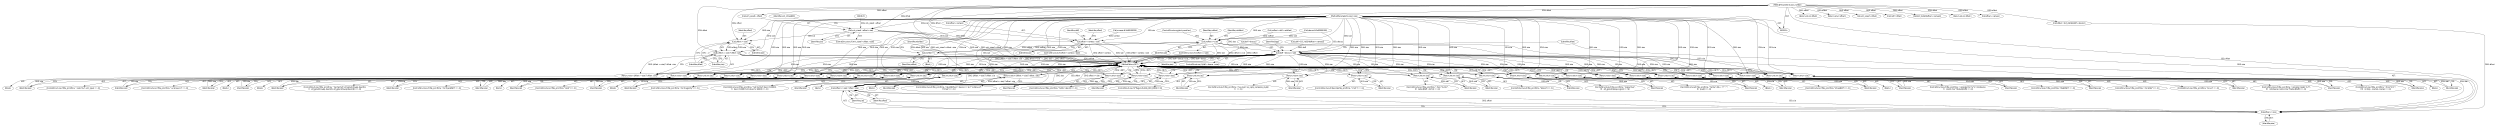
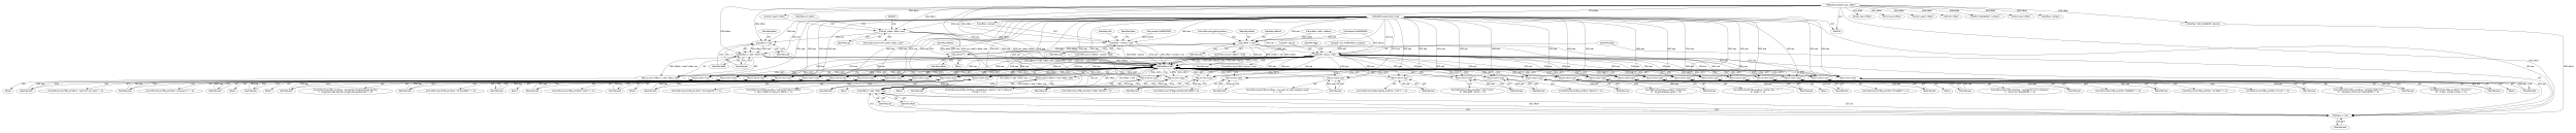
  digraph {
    fontname="IBM Plex Sans"
    node [fontname="IBM Plex Sans"]
    edge [fontname="IBM Plex Sans"]
    n1 [label="(Call,xnh_sizeof + offset > size)"]
    n2 [label="(Call,offset >= size)"]
    n3 [label="(Call,offset + namesz > size)"]
    n4 [label="(Identifier,size)"]
    n5 [label="(ControlStructure,if (xnh_sizeof + offset > size))"]
    n6 [label="(MethodReturn,RET)"]
    n7 [label="(Call,(offset >= size) ? offset : size)"]
    n8 [label="(Identifier,size)"]
    n9 [label="(Call,doff + descsz > size)"]
    n10 [label="(Identifier,size)"]
    n11 [label="(ControlStructure,if (offset + namesz > size))"]
    n12 [label="(Return,return size;)"]
    n13 [label="(Return,return size;)"]
    n14 [label="(Return,return size;)"]
    n15 [label="(Return,return size;)"]
    n16 [label="(Return,return size;)"]
    n17 [label="(Return,return size;)"]
    n18 [label="(Return,return size;)"]
    n19 [label="(Return,return size;)"]
    n20 [label="(Return,return size;)"]
    n21 [label="(Return,return size;)"]
    n22 [label="(Return,return size;)"]
    n23 [label="(Return,return size;)"]
    n24 [label="(Return,return size;)"]
    n25 [label="(Return,return size;)"]
    n26 [label="(Return,return size;)"]
    n27 [label="(Return,return size;)"]
    n28 [label="(Return,return size;)"]
    n29 [label="(Return,return size;)"]
    n30 [label="(Return,return size;)"]
    n31 [label="(Return,return size;)"]
    n32 [label="(Return,return size;)"]
    n33 [label="(Return,return size;)"]
    n34 [label="(Return,return size;)"]
    n35 [label="(Return,return size;)"]
    n36 [label="(Return,return size;)"]
    n37 [label="(Return,return size;)"]
    n38 [label="(Return,return size;)"]
    n39 [label="(Return,return size;)"]
    n40 [label="(Return,return size;)"]
    n41 [label="(Return,return size;)"]
    n42 [label="(Return,return size;)"]
    n43 [label="(Return,return (offset >= size) ? offset : size;)"]
    n44 [label="(Return,return (offset >= size) ? offset : size;)"]
    n45 [label="(MethodParameterIn,size_t offset)"]
    n46 [label="(Call,offset >= size)"]
    n47 [label="(Call,(offset >= size) ? offset : size)"]
    n48 [label="(Return,return offset;)"]
    n49 [label="(Return,return offset;)"]
    n50 [label="(Call,xnh_sizeof + offset)"]
    n51 [label="(Call,noff = offset)"]
    n52 [label="(Call,ELF_ALIGN(offset + namesz))"]
    n53 [label="(Return,return offset;)"]
    n54 [label="(Call,offset + namesz)"]
    n55 [label="(Call,offset = ELF_ALIGN(doff + descsz))"]
    n56 [label="(Call,xnh_sizeof + offset)"]
    n57 [label="(Call,offset + namesz)"]
    1000116
    n59 [label="(Identifier,offset)"]
    n60 [label="(Identifier,size)"]
    n61 [label="(Identifier,size)"]
    n62 [label="(Identifier,size)"]
    n63 [label="(Identifier,offset)"]
    n64 [label="(MethodParameterIn,size_t size)"]
    n65 [label="(Call,noffset >= size)"]
    n66 [label="(Identifier,size)"]
    n67 [label="(ControlStructure,if (doff + descsz > size))"]
    n68 [label="(Identifier,size)"]
    n69 [label="(ControlStructure,if (file_printf(ms, \", for GNU/\") == -1))"]
    n70 [label="(ControlStructure,if (file_printf(ms, \"Linux\") == -1))"]
    n71 [label="(Identifier,size)"]
    n72 [label="(ControlStructure,if (file_printf(ms, \"Hurd\") == -1))"]
    n73 [label="(Identifier,size)"]
    n74 [label="(ControlStructure,if (file_printf(ms, \"Solaris\") == -1))"]
    n75 [label="(Identifier,size)"]
    n76 [label="(ControlStructure,if (file_printf(ms, \"kFreeBSD\") == -1))"]
    n77 [label="(Identifier,size)"]
    n78 [label="(ControlStructure,if (file_printf(ms, \"kNetBSD\") == -1))"]
    n79 [label="(Identifier,size)"]
    n80 [label="(ControlStructure,if (file_printf(ms, \"<unknown>\") == -1))"]
    n81 [label="(Identifier,size)"]
    n82 [label="(ControlStructure,if (file_printf(ms, \" %d.%d.%d\", elf_getu32(swap, desc[1]),\n\t\t    elf_getu32(swap, desc[2]), elf_getu32(swap, desc[3])) == -1))"]
    n83 [label="(Identifier,size)"]
    n84 [label="(Block,)"]
    n85 [label="(Identifier,size)"]
    n86 [label="(ControlStructure,if (file_printf(ms, \", BuildID[%s]=\", descsz == 16 ? \"md5/uuid\" :\n\t\t\"sha1\") == -1))"]
    n87 [label="(Identifier,size)"]
    n88 [label="(ControlStructure,if (file_printf(ms, \"%02x\", desc[i]) == -1))"]
    n89 [label="(Identifier,size)"]
    n90 [label="(Identifier,size)"]
    n91 [label="(ControlStructure,if (desc && file_printf(ms, \", PaX: \") == -1))"]
    n92 [label="(ControlStructure,if (file_printf(ms, \"%s%s\", did++ ? \",\" : \"\",\n\t\t\t    pax[i]) == -1))"]
    n93 [label="(Identifier,size)"]
    n94 [label="(Block,)"]
    n95 [label="(Identifier,size)"]
    n96 [label="(Identifier,size)"]
    n97 [label="(ControlStructure,if (file_printf(ms, \", compiled for: %.*s\", (int)descsz,\n\t\t\t    (const char *)&nbuf[doff]) == -1))"]
    n98 [label="(Identifier,size)"]
    n99 [label="(ControlStructure,if (file_printf(ms, \", compiler model: %.*s\",\n\t\t\t    (int)descsz, (const char *)&nbuf[doff]) == -1))"]
    n100 [label="(ControlStructure,if (file_printf(ms, \", note=%u\", xnh_type) == -1))"]
    n101 [label="(Identifier,size)"]
    n102 [label="(Block,)"]
    n103 [label="(Identifier,size)"]
    n104 [label="(Block,)"]
    n105 [label="(Identifier,size)"]
    n106 [label="(ControlStructure,if (file_printf(ms, \", for OpenBSD\") == -1))"]
    n107 [label="(Identifier,size)"]
    n108 [label="(Identifier,size)"]
    n109 [label="(Block,)"]
    n110 [label="(ControlStructure,if (file_printf(ms, \", for DragonFly\") == -1))"]
    n111 [label="(Identifier,size)"]
    n112 [label="(Identifier,size)"]
    n113 [label="(ControlStructure,if (file_printf(ms, \" %d.%d.%d\", desc / 100000,\n\t\t    desc / 10000 % 10, desc % 10000) == -1))"]
    n114 [label="(Block,)"]
    n115 [label="(Identifier,size)"]
    n116 [label="(ControlStructure,if ((*flags & FLAGS_DID_CORE) != 0))"]
    n117 [label="(Identifier,size)"]
    n118 [label="(Identifier,size)"]
    n119 [label="(ControlStructure,if (file_printf(ms, \", %s-style\", os_style_names[os_style])\n\t\t    == -1))"]
    n120 [label="(ControlStructure,if (file_printf(ms, \", from '%.31s'\",\n\t\t\t    &nbuf[doff + 0x7c]) == -1))"]
    n121 [label="(Identifier,size)"]
    n122 [label="(ControlStructure,if (file_printf(ms, \" (signal %u)\",\n\t\t\t    elf_getu32(swap, signo)) == -1))"]
    n123 [label="(Identifier,size)"]
    n124 [label="(Block,)"]
    n125 [label="(Identifier,size)"]
    n126 [label="(Call,noffset++)"]
    n127 [label="(Identifier,size)"]
    n128 [label="(ControlStructure,if (noffset >= size))"]
    n129 [label="(Identifier,size)"]
    n130 [label="(ControlStructure,if (file_printf(ms, \", from '%.*s'\",\n\t\t\t\t    (int)(cp - cname), cname) == -1))"]
    n131 [label="(Identifier,size)"]
    n132 [label="(Block,)"]
    n133 [label="(Block,)"]
    n134 [label="(Block,)"]
    n135 [label="(Block,)"]
    n136 [label="(Identifier,noffset)"]
    n137 [label="(Identifier,offset)"]
    n138 [label="(Call,noffset = doff + reloffset)"]
    n139 [label="(ControlStructure,goto tryanother;)"]
    n140 [label="(Call,descsz & 0x80000000)"]
    n141 [label="(Identifier,reloffset)"]
    n142 [label="(Call,namesz & 0x80000000)"]
    n143 [label="(Identifier,noffset)"]
    n144 [label="(Identifier,doff)"]
    n145 [label="(Call,doff + descsz)"]
    n146 [label="(Identifier,reloffset)"]
    n147 [label="(Identifier,flags)"]
    n148 [label="(Identifier,offset)"]
-   n149 [label="(Identifier,xnh_kFreeBSD)"]
+   n149 [label="(Identifier,xnh_sizeof)"]
    n150 [label="(Identifier,offset)"]
    n151 [label="(Call,doff = ELF_ALIGN(offset + namesz))"]
    1000149
    n1 -> n2 [label="DDG: size"]
    n1 -> n3 [label="DDG: size"]
    n1 -> n4 [label="CFG: "]
    n1 -> n5 [label="AST: "]
    n1 -> n6 [label="DDG: size"]
    n1 -> n6 [label="DDG: xnh_sizeof + offset"]
    n1 -> n6 [label="DDG: xnh_sizeof + offset > size"]
    n2 -> n7 [label="AST: "]
    n2 -> n7 [label="DDG: offset"]
    n2 -> n7 [label="DDG: size"]
    n2 -> n8 [label="CFG: "]
    n3 -> n6 [label="DDG: offset + namesz"]
    n3 -> n6 [label="DDG: size"]
    n3 -> n6 [label="DDG: offset + namesz > size"]
    n3 -> n9 [label="DDG: size"]
    n3 -> n10 [label="CFG: "]
    n3 -> n11 [label="AST: "]
    n4 -> n1 [label="AST: "]
    n6 -> n12 [label="CFG: "]
    n6 -> n13 [label="CFG: "]
    n6 -> n14 [label="CFG: "]
    n6 -> n15 [label="CFG: "]
    n6 -> n16 [label="CFG: "]
    n6 -> n17 [label="CFG: "]
    n6 -> n18 [label="CFG: "]
    n6 -> n19 [label="CFG: "]
    n6 -> n20 [label="CFG: "]
    n6 -> n21 [label="CFG: "]
    n6 -> n22 [label="CFG: "]
    n6 -> n23 [label="CFG: "]
    n6 -> n24 [label="CFG: "]
    n6 -> n25 [label="CFG: "]
    n6 -> n26 [label="CFG: "]
    n6 -> n27 [label="CFG: "]
    n6 -> n28 [label="CFG: "]
    n6 -> n29 [label="CFG: "]
    n6 -> n30 [label="CFG: "]
    n6 -> n31 [label="CFG: "]
    n6 -> n32 [label="CFG: "]
    n6 -> n33 [label="CFG: "]
    n6 -> n34 [label="CFG: "]
    n6 -> n35 [label="CFG: "]
    n6 -> n36 [label="CFG: "]
    n6 -> n37 [label="CFG: "]
    n6 -> n38 [label="CFG: "]
    n6 -> n39 [label="CFG: "]
    n6 -> n40 [label="CFG: "]
    n6 -> n41 [label="CFG: "]
    n6 -> n42 [label="CFG: "]
    n6 -> n43 [label="CFG: "]
    n6 -> n44 [label="CFG: "]
    n7 -> n6 [label="DDG: size"]
    n7 -> n6 [label="DDG: offset"]
    n7 -> n6 [label="DDG: (offset >= size) ? offset : size"]
    n7 -> n6 [label="DDG: offset >= size"]
    n7 -> n43 [label="AST: "]
    n7 -> n43 [label="DDG: (offset >= size) ? offset : size"]
    n7 -> n59 [label="CFG: "]
    n7 -> n60 [label="CFG: "]
    n8 -> n2 [label="AST: "]
    n9 -> n6 [label="DDG: doff + descsz > size"]
    n9 -> n6 [label="DDG: doff + descsz"]
    n9 -> n6 [label="DDG: size"]
    n9 -> n12 [label="DDG: size"]
    n9 -> n13 [label="DDG: size"]
    n9 -> n14 [label="DDG: size"]
    n9 -> n15 [label="DDG: size"]
    n9 -> n16 [label="DDG: size"]
    n9 -> n17 [label="DDG: size"]
    n9 -> n18 [label="DDG: size"]
    n9 -> n19 [label="DDG: size"]
    n9 -> n20 [label="DDG: size"]
    n9 -> n21 [label="DDG: size"]
    n9 -> n22 [label="DDG: size"]
    n9 -> n23 [label="DDG: size"]
    n9 -> n24 [label="DDG: size"]
    n9 -> n25 [label="DDG: size"]
    n9 -> n26 [label="DDG: size"]
    n9 -> n27 [label="DDG: size"]
    n9 -> n28 [label="DDG: size"]
    n9 -> n29 [label="DDG: size"]
    n9 -> n30 [label="DDG: size"]
    n9 -> n31 [label="DDG: size"]
    n9 -> n32 [label="DDG: size"]
    n9 -> n33 [label="DDG: size"]
    n9 -> n34 [label="DDG: size"]
    n9 -> n35 [label="DDG: size"]
    n9 -> n36 [label="DDG: size"]
    n9 -> n37 [label="DDG: size"]
    n9 -> n38 [label="DDG: size"]
    n9 -> n39 [label="DDG: size"]
    n9 -> n40 [label="DDG: size"]
    n9 -> n41 [label="DDG: size"]
    n9 -> n42 [label="DDG: size"]
    n9 -> n46 [label="DDG: size"]
    n9 -> n66 [label="CFG: "]
    n9 -> n67 [label="AST: "]
    n10 -> n3 [label="AST: "]
    n12 -> n6 [label="DDG: <RET>"]
    n12 -> n68 [label="CFG: "]
    n12 -> n69 [label="AST: "]
    n13 -> n6 [label="DDG: <RET>"]
    n13 -> n70 [label="AST: "]
    n13 -> n71 [label="CFG: "]
    n14 -> n6 [label="DDG: <RET>"]
    n14 -> n72 [label="AST: "]
    n14 -> n73 [label="CFG: "]
    n15 -> n6 [label="DDG: <RET>"]
    n15 -> n74 [label="AST: "]
    n15 -> n75 [label="CFG: "]
    n16 -> n6 [label="DDG: <RET>"]
    n16 -> n76 [label="AST: "]
    n16 -> n77 [label="CFG: "]
    n17 -> n6 [label="DDG: <RET>"]
    n17 -> n78 [label="AST: "]
    n17 -> n79 [label="CFG: "]
    n18 -> n6 [label="DDG: <RET>"]
    n18 -> n80 [label="AST: "]
    n18 -> n81 [label="CFG: "]
    n19 -> n6 [label="DDG: <RET>"]
    n19 -> n82 [label="AST: "]
    n19 -> n83 [label="CFG: "]
    n20 -> n6 [label="DDG: <RET>"]
    n20 -> n84 [label="AST: "]
    n20 -> n85 [label="CFG: "]
    n21 -> n6 [label="DDG: <RET>"]
    n21 -> n86 [label="AST: "]
    n21 -> n87 [label="CFG: "]
    n22 -> n6 [label="DDG: <RET>"]
    n22 -> n88 [label="AST: "]
    n22 -> n89 [label="CFG: "]
    n23 -> n6 [label="DDG: <RET>"]
    n23 -> n90 [label="CFG: "]
    n23 -> n91 [label="AST: "]
    n24 -> n6 [label="DDG: <RET>"]
    n24 -> n92 [label="AST: "]
    n24 -> n93 [label="CFG: "]
    n25 -> n6 [label="DDG: <RET>"]
    n25 -> n94 [label="AST: "]
    n25 -> n95 [label="CFG: "]
    n26 -> n6 [label="DDG: <RET>"]
    n26 -> n96 [label="CFG: "]
    n26 -> n97 [label="AST: "]
    n27 -> n6 [label="DDG: <RET>"]
    n27 -> n98 [label="CFG: "]
    n27 -> n99 [label="AST: "]
    n28 -> n6 [label="DDG: <RET>"]
    n28 -> n100 [label="AST: "]
    n28 -> n101 [label="CFG: "]
    n29 -> n6 [label="DDG: <RET>"]
    n29 -> n102 [label="AST: "]
    n29 -> n103 [label="CFG: "]
    n30 -> n6 [label="DDG: <RET>"]
    n30 -> n104 [label="AST: "]
    n30 -> n105 [label="CFG: "]
    n31 -> n6 [label="DDG: <RET>"]
    n31 -> n106 [label="AST: "]
    n31 -> n107 [label="CFG: "]
    n32 -> n6 [label="DDG: <RET>"]
    n32 -> n108 [label="CFG: "]
    n32 -> n109 [label="AST: "]
    n33 -> n6 [label="DDG: <RET>"]
    n33 -> n110 [label="AST: "]
    n33 -> n111 [label="CFG: "]
    n34 -> n6 [label="DDG: <RET>"]
    n34 -> n112 [label="CFG: "]
    n34 -> n113 [label="AST: "]
    n35 -> n6 [label="DDG: <RET>"]
    n35 -> n114 [label="AST: "]
    n35 -> n115 [label="CFG: "]
    n36 -> n6 [label="DDG: <RET>"]
    n36 -> n116 [label="AST: "]
    n36 -> n117 [label="CFG: "]
    n37 -> n6 [label="DDG: <RET>"]
    n37 -> n118 [label="CFG: "]
    n37 -> n119 [label="AST: "]
    n38 -> n6 [label="DDG: <RET>"]
    n38 -> n120 [label="AST: "]
    n38 -> n121 [label="CFG: "]
    n39 -> n6 [label="DDG: <RET>"]
    n39 -> n122 [label="AST: "]
    n39 -> n123 [label="CFG: "]
    n40 -> n6 [label="DDG: <RET>"]
    n40 -> n124 [label="AST: "]
    n40 -> n125 [label="CFG: "]
    n41 -> n6 [label="DDG: <RET>"]
    n41 -> n129 [label="CFG: "]
    n41 -> n130 [label="AST: "]
    n42 -> n6 [label="DDG: <RET>"]
    n42 -> n131 [label="CFG: "]
    n42 -> n132 [label="AST: "]
    n43 -> n6 [label="DDG: <RET>"]
    n43 -> n7 [label="CFG: "]
    n43 -> n133 [label="AST: "]
    n44 -> n6 [label="DDG: <RET>"]
    n44 -> n47 [label="CFG: "]
    n44 -> n134 [label="AST: "]
    n45 -> n1 [label="DDG: offset"]
    n45 -> n2 [label="DDG: offset"]
    n45 -> n3 [label="DDG: offset"]
    n45 -> n6 [label="DDG: offset"]
    n45 -> n7 [label="DDG: offset"]
    n45 -> n46 [label="DDG: offset"]
    n45 -> n47 [label="DDG: offset"]
    n45 -> n48 [label="DDG: offset"]
    n45 -> n49 [label="DDG: offset"]
    n45 -> n50 [label="DDG: offset"]
    n45 -> n51 [label="DDG: offset"]
    n45 -> n52 [label="DDG: offset"]
    n45 -> n53 [label="DDG: offset"]
    n45 -> n54 [label="DDG: offset"]
    n45 -> n55 [label="DDG: offset"]
    n45 -> n56 [label="DDG: offset"]
    n45 -> n57 [label="DDG: offset"]
    n45 -> 1000116 [label="AST: "]
    n46 -> n47 [label="AST: "]
    n46 -> n47 [label="DDG: offset"]
    n46 -> n47 [label="DDG: size"]
    n46 -> n61 [label="CFG: "]
    n47 -> n6 [label="DDG: offset"]
    n47 -> n6 [label="DDG: (offset >= size) ? offset : size"]
    n47 -> n6 [label="DDG: offset >= size"]
    n47 -> n6 [label="DDG: size"]
    n47 -> n44 [label="AST: "]
    n47 -> n44 [label="DDG: (offset >= size) ? offset : size"]
    n47 -> n62 [label="CFG: "]
    n47 -> n63 [label="CFG: "]
    n54 -> n3 [label="AST: "]
    n55 -> n46 [label="DDG: offset"]
    n56 -> n1 [label="AST: "]
    n59 -> n2 [label="CFG: "]
    n59 -> n7 [label="AST: "]
    n60 -> n2 [label="CFG: "]
    n60 -> n7 [label="AST: "]
    n61 -> n46 [label="AST: "]
    n62 -> n46 [label="CFG: "]
    n62 -> n47 [label="AST: "]
    n63 -> n46 [label="CFG: "]
    n63 -> n47 [label="AST: "]
    n64 -> n1 [label="DDG: size"]
    n64 -> n2 [label="DDG: size"]
    n64 -> n3 [label="DDG: size"]
    n64 -> n6 [label="DDG: size"]
    n64 -> n7 [label="DDG: size"]
    n64 -> n9 [label="DDG: size"]
    n64 -> n12 [label="DDG: size"]
    n64 -> n13 [label="DDG: size"]
    n64 -> n14 [label="DDG: size"]
    n64 -> n15 [label="DDG: size"]
    n64 -> n16 [label="DDG: size"]
    n64 -> n17 [label="DDG: size"]
    n64 -> n18 [label="DDG: size"]
    n64 -> n19 [label="DDG: size"]
    n64 -> n20 [label="DDG: size"]
    n64 -> n21 [label="DDG: size"]
    n64 -> n22 [label="DDG: size"]
    n64 -> n23 [label="DDG: size"]
    n64 -> n24 [label="DDG: size"]
    n64 -> n25 [label="DDG: size"]
    n64 -> n26 [label="DDG: size"]
    n64 -> n27 [label="DDG: size"]
    n64 -> n28 [label="DDG: size"]
    n64 -> n29 [label="DDG: size"]
    n64 -> n30 [label="DDG: size"]
    n64 -> n31 [label="DDG: size"]
    n64 -> n32 [label="DDG: size"]
    n64 -> n33 [label="DDG: size"]
    n64 -> n34 [label="DDG: size"]
    n64 -> n35 [label="DDG: size"]
    n64 -> n36 [label="DDG: size"]
    n64 -> n37 [label="DDG: size"]
    n64 -> n38 [label="DDG: size"]
    n64 -> n39 [label="DDG: size"]
    n64 -> n40 [label="DDG: size"]
    n64 -> n41 [label="DDG: size"]
    n64 -> n42 [label="DDG: size"]
    n64 -> n46 [label="DDG: size"]
    n64 -> n47 [label="DDG: size"]
    n64 -> 1000116 [label="AST: "]
    n64 -> n65 [label="DDG: size"]
    n65 -> n6 [label="DDG: noffset >= size"]
    n65 -> n6 [label="DDG: noffset"]
    n65 -> n6 [label="DDG: size"]
    n65 -> n41 [label="DDG: size"]
    n65 -> n42 [label="DDG: size"]
-   n65 -> n126 [label="DDG: noffset"]
+   n65 -> n126 [label="DDG: doff"]
    n65 -> n127 [label="CFG: "]
    n65 -> n128 [label="AST: "]
    n66 -> n9 [label="AST: "]
    n68 -> n12 [label="AST: "]
    n68 -> n12 [label="DDG: size"]
    n71 -> n13 [label="AST: "]
    n71 -> n13 [label="DDG: size"]
    n73 -> n14 [label="AST: "]
    n73 -> n14 [label="DDG: size"]
    n75 -> n15 [label="AST: "]
    n75 -> n15 [label="DDG: size"]
    n77 -> n16 [label="AST: "]
    n77 -> n16 [label="DDG: size"]
    n79 -> n17 [label="AST: "]
    n79 -> n17 [label="DDG: size"]
    n81 -> n18 [label="AST: "]
    n81 -> n18 [label="DDG: size"]
    n83 -> n19 [label="AST: "]
    n83 -> n19 [label="DDG: size"]
    n85 -> n20 [label="AST: "]
    n85 -> n20 [label="DDG: size"]
    n87 -> n21 [label="AST: "]
    n87 -> n21 [label="DDG: size"]
    n89 -> n22 [label="AST: "]
    n89 -> n22 [label="DDG: size"]
    n90 -> n23 [label="AST: "]
    n90 -> n23 [label="DDG: size"]
    n93 -> n24 [label="AST: "]
    n93 -> n24 [label="DDG: size"]
    n95 -> n25 [label="AST: "]
    n95 -> n25 [label="DDG: size"]
    n96 -> n26 [label="AST: "]
    n96 -> n26 [label="DDG: size"]
    n98 -> n27 [label="AST: "]
    n98 -> n27 [label="DDG: size"]
    n101 -> n28 [label="AST: "]
    n101 -> n28 [label="DDG: size"]
    n103 -> n29 [label="AST: "]
    n103 -> n29 [label="DDG: size"]
    n105 -> n30 [label="AST: "]
    n105 -> n30 [label="DDG: size"]
    n107 -> n31 [label="AST: "]
    n107 -> n31 [label="DDG: size"]
    n108 -> n32 [label="AST: "]
    n108 -> n32 [label="DDG: size"]
    n111 -> n33 [label="AST: "]
    n111 -> n33 [label="DDG: size"]
    n112 -> n34 [label="AST: "]
    n112 -> n34 [label="DDG: size"]
    n115 -> n35 [label="AST: "]
    n115 -> n35 [label="DDG: size"]
    n117 -> n36 [label="AST: "]
    n117 -> n36 [label="DDG: size"]
    n118 -> n37 [label="AST: "]
    n118 -> n37 [label="DDG: size"]
    n121 -> n38 [label="AST: "]
    n121 -> n38 [label="DDG: size"]
    n123 -> n39 [label="AST: "]
    n123 -> n39 [label="DDG: size"]
    n125 -> n40 [label="AST: "]
    n125 -> n40 [label="DDG: size"]
    n126 -> n6 [label="DDG: noffset"]
    n126 -> n65 [label="DDG: noffset"]
    n126 -> n135 [label="AST: "]
    n126 -> n136 [label="CFG: "]
    n127 -> n65 [label="AST: "]
    n129 -> n41 [label="AST: "]
    n129 -> n41 [label="DDG: size"]
    n131 -> n42 [label="AST: "]
    n131 -> n42 [label="DDG: size"]
    n136 -> n126 [label="AST: "]
    n137 -> n9 [label="CFG: "]
    n137 -> n46 [label="AST: "]
    n138 -> n65 [label="DDG: noffset"]
    n139 -> n65 [label="CFG: "]
    n140 -> n9 [label="DDG: descsz"]
    n140 -> n65 [label="DDG: size"]
    n141 -> n126 [label="CFG: "]
    n142 -> n3 [label="DDG: namesz"]
    n143 -> n65 [label="AST: "]
    n144 -> n3 [label="CFG: "]
    n145 -> n9 [label="AST: "]
    n146 -> n65 [label="CFG: "]
    n147 -> n9 [label="CFG: "]
    n148 -> n3 [label="CFG: "]
    n149 -> n1 [label="CFG: "]
    n150 -> n2 [label="AST: "]
    n151 -> n9 [label="DDG: doff"]
-   1000149 -> n1 [label="DDG: xnh_sizeof + offset"]
+   1000149 -> n1 [label="CFG: "]
  }
